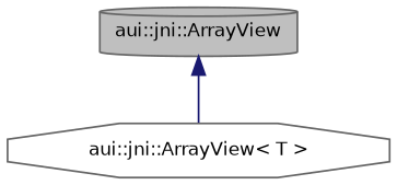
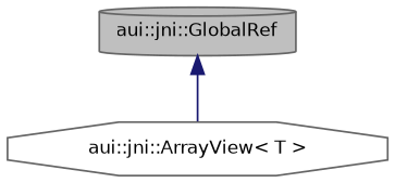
  digraph {
    node [color=gray40 fontname=Helvetica fontsize=10 style=filled]
-   n1 [fillcolor=grey75 fontcolor=black height=0.2 label="aui::jni::ArrayView" shape=cylinder width=0.4]
+   n1 [fillcolor=grey75 fontcolor=black height=0.2 label="aui::jni::GlobalRef" shape=cylinder width=0.4]
    n2 [fillcolor=white height=0.2 label="aui::jni::ArrayView\< T \>" shape=octagon width=0.4]
    n1 -> n2 [color=midnightblue dir=back fontname=Helvetica fontsize=10 labelfontname=Helvetica labelfontsize=10 style=solid]
  }
